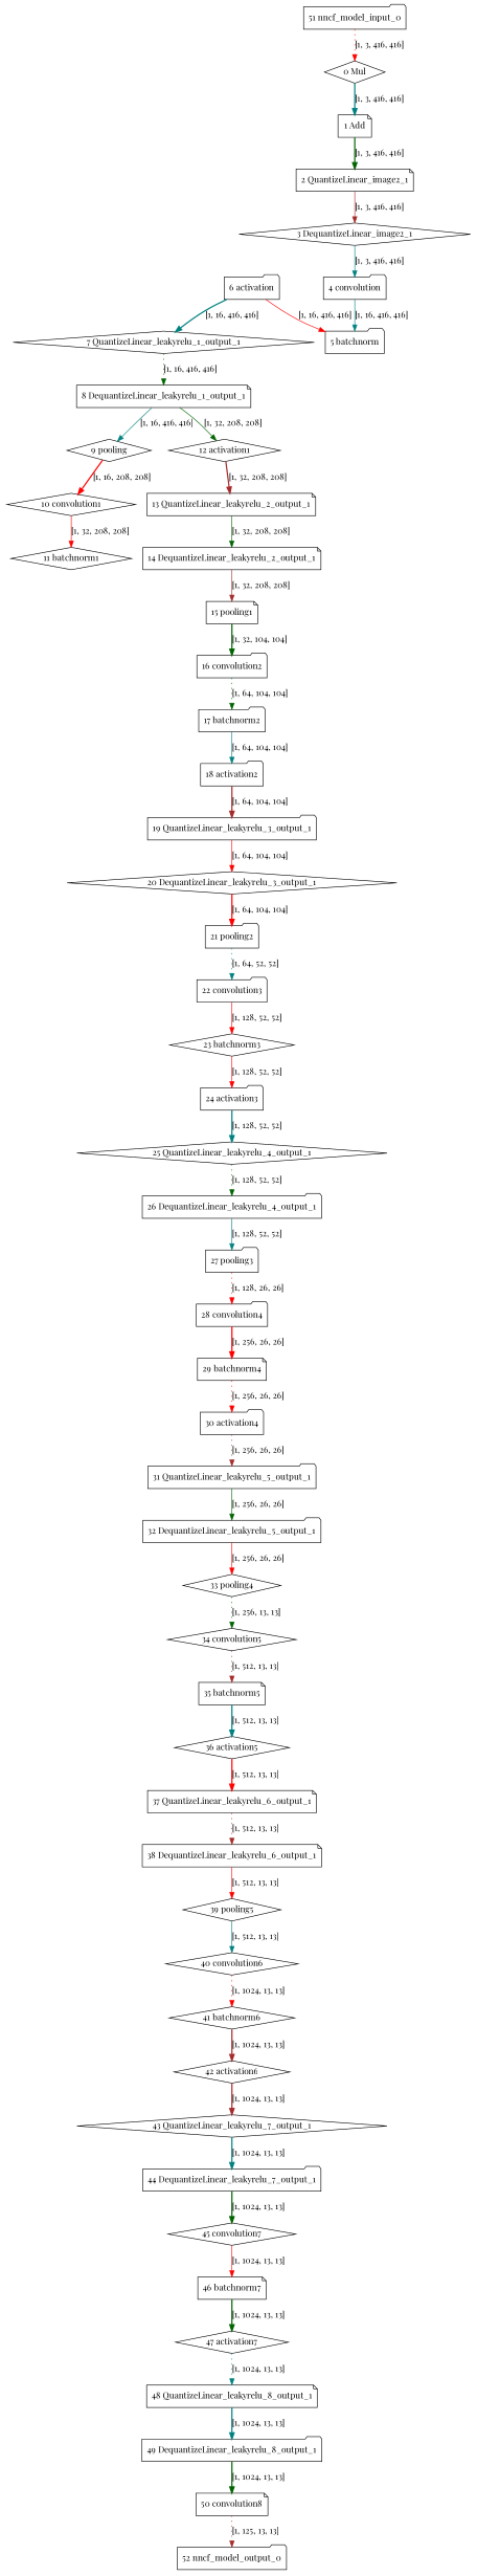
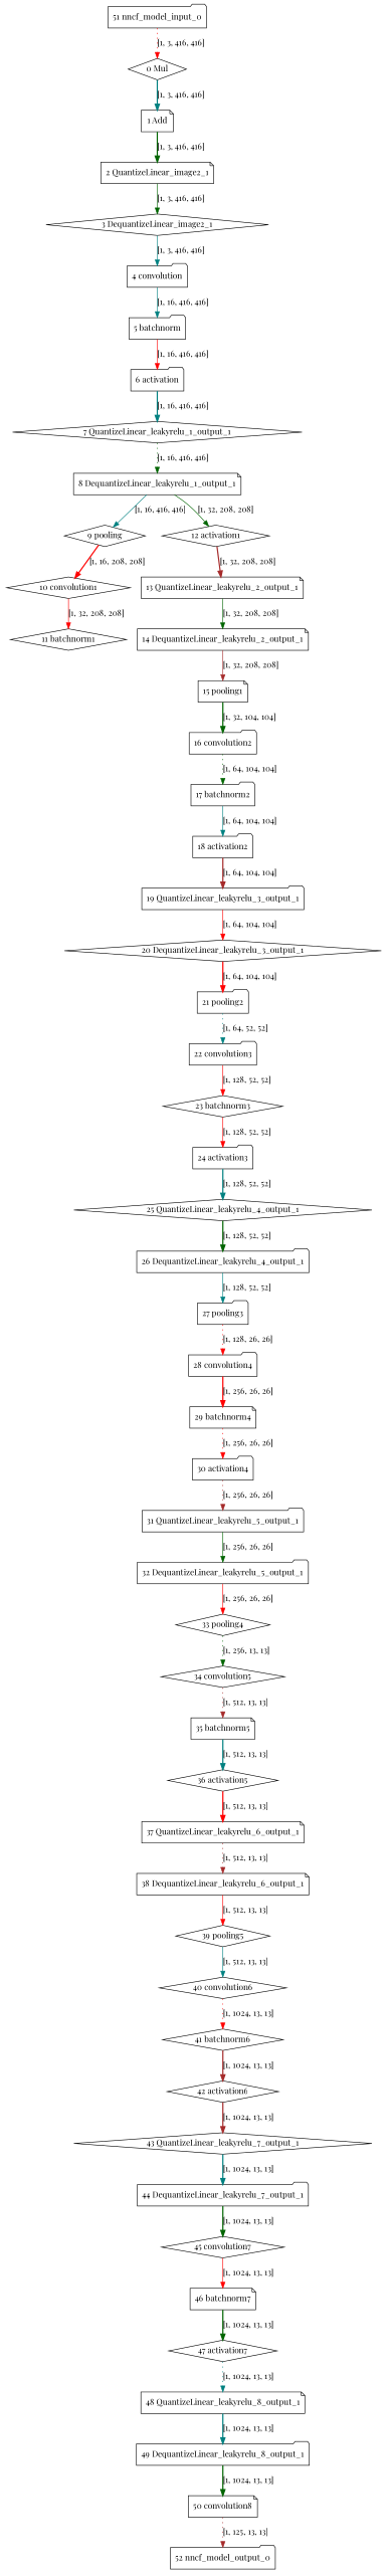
  strict digraph {
    fontname="Playfair Display"
    node [fontname="Playfair Display" shape=diamond type=QuantizeLinear]
    edge [color=red fontname="Playfair Display" style=bold]
    "0 Mul" [type=Mul]
    "1 Add" [shape=note type=Add]
    "2 QuantizeLinear_image2_1" [shape=note]
    "3 DequantizeLinear_image2_1" [type=DequantizeLinear]
    "4 convolution" [shape=folder type=Conv]
    "5 batchnorm" [shape=folder type=BatchNormalization]
    "6 activation" [shape=folder type=LeakyRelu]
    "7 QuantizeLinear_leakyrelu_1_output_1"
    "8 DequantizeLinear_leakyrelu_1_output_1" [shape=note type=DequantizeLinear]
    "9 pooling" [type=MaxPool]
    "12 activation1" [type=LeakyRelu]
    "10 convolution1" [type=Conv]
    "11 batchnorm1" [type=BatchNormalization]
    "13 QuantizeLinear_leakyrelu_2_output_1" [shape=note]
    "14 DequantizeLinear_leakyrelu_2_output_1" [shape=note type=DequantizeLinear]
    "15 pooling1" [shape=note type=MaxPool]
    "16 convolution2" [shape=folder type=Conv]
    "17 batchnorm2" [shape=folder type=BatchNormalization]
    "18 activation2" [shape=folder type=LeakyRelu]
    "19 QuantizeLinear_leakyrelu_3_output_1" [shape=folder]
    "20 DequantizeLinear_leakyrelu_3_output_1" [type=DequantizeLinear]
    "21 pooling2" [shape=folder type=MaxPool]
    "22 convolution3" [shape=folder type=Conv]
    "23 batchnorm3" [type=BatchNormalization]
    "24 activation3" [shape=folder type=LeakyRelu]
    "25 QuantizeLinear_leakyrelu_4_output_1"
    "26 DequantizeLinear_leakyrelu_4_output_1" [shape=folder type=DequantizeLinear]
    "27 pooling3" [shape=folder type=MaxPool]
    "28 convolution4" [shape=folder type=Conv]
    "29 batchnorm4" [shape=note type=BatchNormalization]
    "30 activation4" [shape=folder type=LeakyRelu]
    "31 QuantizeLinear_leakyrelu_5_output_1" [shape=folder]
    "32 DequantizeLinear_leakyrelu_5_output_1" [shape=folder type=DequantizeLinear]
    "33 pooling4" [type=MaxPool]
    "34 convolution5" [type=Conv]
    "35 batchnorm5" [shape=note type=BatchNormalization]
    "36 activation5" [type=LeakyRelu]
    "37 QuantizeLinear_leakyrelu_6_output_1" [shape=note]
    "38 DequantizeLinear_leakyrelu_6_output_1" [shape=note type=DequantizeLinear]
    "39 pooling5" [type=MaxPool]
    "40 convolution6" [type=Conv]
    "41 batchnorm6" [type=BatchNormalization]
    "42 activation6" [type=LeakyRelu]
    "43 QuantizeLinear_leakyrelu_7_output_1"
    "44 DequantizeLinear_leakyrelu_7_output_1" [shape=folder type=DequantizeLinear]
    "45 convolution7" [type=Conv]
    "46 batchnorm7" [shape=note type=BatchNormalization]
    "47 activation7" [type=LeakyRelu]
    "48 QuantizeLinear_leakyrelu_8_output_1" [shape=note]
    "49 DequantizeLinear_leakyrelu_8_output_1" [shape=folder type=DequantizeLinear]
    "50 convolution8" [shape=note type=Conv]
    "52 nncf_model_output_0" [shape=folder type=nncf_model_output]
    "51 nncf_model_input_0" [shape=folder type=nncf_model_input]
    "0 Mul" -> "1 Add" [color=teal label="[1, 3, 416, 416]"]
    "1 Add" -> "2 QuantizeLinear_image2_1" [color=darkgreen label="[1, 3, 416, 416]"]
-   "2 QuantizeLinear_image2_1" -> "3 DequantizeLinear_image2_1" [color=brown label="[1, 3, 416, 416]" style=solid]
+   "2 QuantizeLinear_image2_1" -> "3 DequantizeLinear_image2_1" [color=darkgreen label="[1, 3, 416, 416]" style=solid]
    "3 DequantizeLinear_image2_1" -> "4 convolution" [color=teal label="[1, 3, 416, 416]" style=solid]
    "4 convolution" -> "5 batchnorm" [color=teal label="[1, 16, 416, 416]" style=solid]
-   "6 activation" -> "5 batchnorm" [label="[1, 16, 416, 416]" style=solid]
+   "5 batchnorm" -> "6 activation" [label="[1, 16, 416, 416]" style=solid]
    "6 activation" -> "7 QuantizeLinear_leakyrelu_1_output_1" [color=teal label="[1, 16, 416, 416]"]
    "7 QuantizeLinear_leakyrelu_1_output_1" -> "8 DequantizeLinear_leakyrelu_1_output_1" [color=darkgreen label="[1, 16, 416, 416]" style=dotted]
    "8 DequantizeLinear_leakyrelu_1_output_1" -> "9 pooling" [color=teal label="[1, 16, 416, 416]" style=solid]
    "8 DequantizeLinear_leakyrelu_1_output_1" -> "12 activation1" [color=darkgreen label="[1, 32, 208, 208]" style=solid]
    "9 pooling" -> "10 convolution1" [label="[1, 16, 208, 208]"]
    "12 activation1" -> "13 QuantizeLinear_leakyrelu_2_output_1" [color=brown label="[1, 32, 208, 208]"]
    "10 convolution1" -> "11 batchnorm1" [label="[1, 32, 208, 208]" style=solid]
    "13 QuantizeLinear_leakyrelu_2_output_1" -> "14 DequantizeLinear_leakyrelu_2_output_1" [color=darkgreen label="[1, 32, 208, 208]" style=solid]
    "14 DequantizeLinear_leakyrelu_2_output_1" -> "15 pooling1" [color=brown label="[1, 32, 208, 208]" style=solid]
    "15 pooling1" -> "16 convolution2" [color=darkgreen label="[1, 32, 104, 104]"]
    "16 convolution2" -> "17 batchnorm2" [color=darkgreen label="[1, 64, 104, 104]" style=dotted]
    "17 batchnorm2" -> "18 activation2" [color=teal label="[1, 64, 104, 104]" style=solid]
    "18 activation2" -> "19 QuantizeLinear_leakyrelu_3_output_1" [color=brown label="[1, 64, 104, 104]"]
    "19 QuantizeLinear_leakyrelu_3_output_1" -> "20 DequantizeLinear_leakyrelu_3_output_1" [label="[1, 64, 104, 104]" style=solid]
    "20 DequantizeLinear_leakyrelu_3_output_1" -> "21 pooling2" [label="[1, 64, 104, 104]"]
    "21 pooling2" -> "22 convolution3" [color=teal label="[1, 64, 52, 52]" style=dotted]
    "22 convolution3" -> "23 batchnorm3" [label="[1, 128, 52, 52]" style=solid]
    "23 batchnorm3" -> "24 activation3" [label="[1, 128, 52, 52]" style=solid]
    "24 activation3" -> "25 QuantizeLinear_leakyrelu_4_output_1" [color=teal label="[1, 128, 52, 52]"]
-   "25 QuantizeLinear_leakyrelu_4_output_1" -> "26 DequantizeLinear_leakyrelu_4_output_1" [color=darkgreen label="[1, 128, 52, 52]" style=dotted]
+   "25 QuantizeLinear_leakyrelu_4_output_1" -> "26 DequantizeLinear_leakyrelu_4_output_1" [color=darkgreen label="[1, 128, 52, 52]"]
    "26 DequantizeLinear_leakyrelu_4_output_1" -> "27 pooling3" [color=teal label="[1, 128, 52, 52]" style=solid]
    "27 pooling3" -> "28 convolution4" [label="[1, 128, 26, 26]" style=dotted]
    "28 convolution4" -> "29 batchnorm4" [label="[1, 256, 26, 26]"]
    "29 batchnorm4" -> "30 activation4" [label="[1, 256, 26, 26]" style=dotted]
    "30 activation4" -> "31 QuantizeLinear_leakyrelu_5_output_1" [color=brown label="[1, 256, 26, 26]" style=dotted]
    "31 QuantizeLinear_leakyrelu_5_output_1" -> "32 DequantizeLinear_leakyrelu_5_output_1" [color=darkgreen label="[1, 256, 26, 26]" style=solid]
    "32 DequantizeLinear_leakyrelu_5_output_1" -> "33 pooling4" [label="[1, 256, 26, 26]" style=solid]
    "33 pooling4" -> "34 convolution5" [color=darkgreen label="[1, 256, 13, 13]" style=dotted]
    "34 convolution5" -> "35 batchnorm5" [color=brown label="[1, 512, 13, 13]" style=dotted]
    "35 batchnorm5" -> "36 activation5" [color=teal label="[1, 512, 13, 13]"]
    "36 activation5" -> "37 QuantizeLinear_leakyrelu_6_output_1" [label="[1, 512, 13, 13]"]
    "37 QuantizeLinear_leakyrelu_6_output_1" -> "38 DequantizeLinear_leakyrelu_6_output_1" [color=brown label="[1, 512, 13, 13]" style=dotted]
    "38 DequantizeLinear_leakyrelu_6_output_1" -> "39 pooling5" [label="[1, 512, 13, 13]" style=solid]
    "39 pooling5" -> "40 convolution6" [color=teal label="[1, 512, 13, 13]" style=solid]
    "40 convolution6" -> "41 batchnorm6" [label="[1, 1024, 13, 13]" style=dotted]
    "41 batchnorm6" -> "42 activation6" [color=brown label="[1, 1024, 13, 13]"]
    "42 activation6" -> "43 QuantizeLinear_leakyrelu_7_output_1" [color=brown label="[1, 1024, 13, 13]"]
    "43 QuantizeLinear_leakyrelu_7_output_1" -> "44 DequantizeLinear_leakyrelu_7_output_1" [color=teal label="[1, 1024, 13, 13]"]
    "44 DequantizeLinear_leakyrelu_7_output_1" -> "45 convolution7" [color=darkgreen label="[1, 1024, 13, 13]"]
    "45 convolution7" -> "46 batchnorm7" [label="[1, 1024, 13, 13]" style=solid]
    "46 batchnorm7" -> "47 activation7" [color=darkgreen label="[1, 1024, 13, 13]"]
    "47 activation7" -> "48 QuantizeLinear_leakyrelu_8_output_1" [color=teal label="[1, 1024, 13, 13]" style=dotted]
    "48 QuantizeLinear_leakyrelu_8_output_1" -> "49 DequantizeLinear_leakyrelu_8_output_1" [color=teal label="[1, 1024, 13, 13]"]
    "49 DequantizeLinear_leakyrelu_8_output_1" -> "50 convolution8" [color=darkgreen label="[1, 1024, 13, 13]"]
    "50 convolution8" -> "52 nncf_model_output_0" [color=brown label="[1, 125, 13, 13]" style=dotted]
    "51 nncf_model_input_0" -> "0 Mul" [label="[1, 3, 416, 416]" style=dotted]
  }
